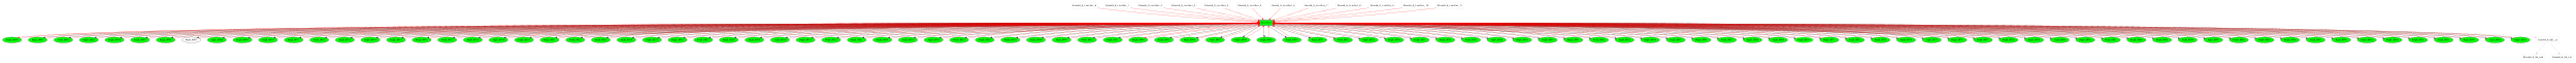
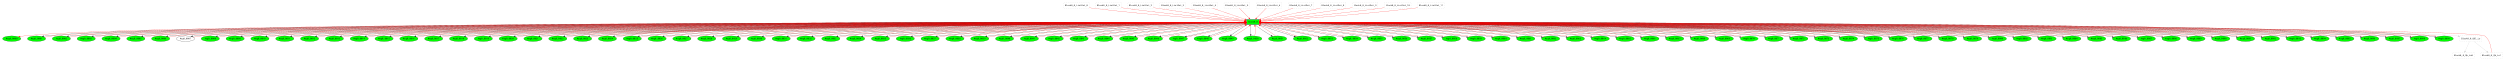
  digraph {
    fontname="Roboto Mono"
    mindist=1.0
    nodesep=0.6
    rankdir=TB
    ranksep=1.0
    root=Demo
    node [beamproc=undefined bpentry=false bpexit=false color=black cpu=0 fillcolor=green flags="0x00000102" fontname="Roboto Mono" patentry=false patexit=false pattern=AltDest0100 shape=oval style=filled type=tmsg beamin=0 bpcstart=0 bpid=0 fid=1 gid=0 reqnobeam=0 sid=0 tef=0 vacc=0]
    edge [color=red fontname="Roboto Mono" type=defdst]
    Block0_0 [color=purple flags="0x0010a107" patentry=true patexit=true penwidth=2 qhi=false qil=false qlo=true shape=rectangle tperiod=100000000 type=block beamin="" bpcstart="" bpid="" fid="" gid="" reqnobeam="" sid="" tef="" vacc=""]
    Msg0_0000 [evtno=0 par="0x0000000000000000" toffs=0]
    Msg0_0001 [evtno=1 par="0x0000000000000001" toffs=1000000]
    Msg0_0002 [evtno=2 par="0x0000000000000002" toffs=2000000]
    Msg0_0003 [evtno=3 par="0x0000000000000003" toffs=3000000]
    Msg0_0004 [evtno=4 par="0x0000000000000004" toffs=4000000]
    Msg0_0005 [evtno=5 par="0x0000000000000005" toffs=5000000]
    Msg0_0006 [evtno=6 par="0x0000000000000006" toffs=6000000]
    Msg0_0007 [evtno=7 fillcolor=white par="0x0000000000000007" toffs=7000000]
    Msg0_0008 [evtno=8 par="0x0000000000000008" toffs=8000000]
    Msg0_0009 [evtno=9 par="0x0000000000000009" toffs=9000000]
    Msg0_0010 [evtno=10 par="0x000000000000000a" toffs=10000000]
    Msg0_0011 [evtno=11 par="0x000000000000000b" toffs=11000000]
    Msg0_0012 [evtno=12 par="0x000000000000000c" toffs=12000000]
    Msg0_0013 [evtno=13 par="0x000000000000000d" toffs=13000000]
    Msg0_0014 [evtno=14 par="0x000000000000000e" toffs=14000000]
    Msg0_0015 [evtno=15 par="0x000000000000000f" toffs=15000000]
    Msg0_0016 [evtno=16 par="0x0000000000000010" toffs=16000000]
    Msg0_0017 [evtno=17 par="0x0000000000000011" toffs=17000000]
    Msg0_0018 [evtno=18 par="0x0000000000000012" toffs=18000000]
    Msg0_0019 [evtno=19 par="0x0000000000000013" toffs=19000000]
    Msg0_0020 [evtno=20 par="0x0000000000000014" toffs=20000000]
    Msg0_0021 [evtno=21 par="0x0000000000000015" toffs=21000000]
    Msg0_0022 [evtno=22 par="0x0000000000000016" toffs=22000000]
    Msg0_0023 [evtno=23 par="0x0000000000000017" toffs=23000000]
    Msg0_0024 [evtno=24 par="0x0000000000000018" toffs=24000000]
    Msg0_0025 [evtno=25 par="0x0000000000000019" toffs=25000000]
    Msg0_0026 [evtno=26 par="0x000000000000001a" toffs=26000000]
    Msg0_0027 [evtno=27 par="0x000000000000001b" toffs=27000000]
    Msg0_0028 [evtno=28 par="0x000000000000001c" toffs=28000000]
    Msg0_0029 [evtno=29 par="0x000000000000001d" toffs=29000000]
    Msg0_0030 [evtno=30 par="0x000000000000001e" toffs=30000000]
    Msg0_0031 [evtno=31 par="0x000000000000001f" toffs=31000000]
    Msg0_0032 [evtno=32 par="0x0000000000000020" toffs=32000000]
    Msg0_0033 [evtno=33 par="0x0000000000000021" toffs=33000000]
    Msg0_0034 [evtno=34 par="0x0000000000000022" toffs=34000000]
    Msg0_0035 [evtno=35 par="0x0000000000000023" toffs=35000000]
    Msg0_0036 [evtno=36 par="0x0000000000000024" toffs=36000000]
    Msg0_0037 [evtno=37 par="0x0000000000000025" toffs=37000000]
    Msg0_0038 [evtno=38 par="0x0000000000000026" toffs=38000000]
    Msg0_0039 [evtno=39 par="0x0000000000000027" toffs=39000000]
    Msg0_0040 [evtno=40 par="0x0000000000000028" toffs=40000000]
    Msg0_0041 [evtno=41 par="0x0000000000000029" toffs=41000000]
    Msg0_0042 [evtno=42 par="0x000000000000002a" toffs=42000000]
    Msg0_0043 [evtno=43 par="0x000000000000002b" toffs=43000000]
    Msg0_0044 [evtno=44 par="0x000000000000002c" toffs=44000000]
    Msg0_0045 [evtno=45 par="0x000000000000002d" toffs=45000000]
    Msg0_0046 [evtno=46 par="0x000000000000002e" toffs=46000000]
    Msg0_0047 [evtno=47 par="0x000000000000002f" toffs=47000000]
    Msg0_0048 [evtno=48 par="0x0000000000000030" toffs=48000000]
    Msg0_0049 [evtno=49 par="0x0000000000000031" toffs=49000000]
    Msg0_0050 [evtno=50 par="0x0000000000000032" toffs=50000000]
    Msg0_0051 [evtno=51 par="0x0000000000000033" toffs=51000000]
    Msg0_0052 [evtno=52 par="0x0000000000000034" toffs=52000000]
    Msg0_0053 [evtno=53 par="0x0000000000000035" toffs=53000000]
    Msg0_0054 [evtno=54 par="0x0000000000000036" toffs=54000000]
    Msg0_0055 [evtno=55 par="0x0000000000000037" toffs=55000000]
    Msg0_0056 [evtno=56 par="0x0000000000000038" toffs=56000000]
    Msg0_0057 [evtno=57 par="0x0000000000000039" toffs=57000000]
    Msg0_0058 [evtno=58 par="0x000000000000003a" toffs=58000000]
    Msg0_0059 [evtno=59 par="0x000000000000003b" toffs=59000000]
    Msg0_0060 [evtno=60 par="0x000000000000003c" toffs=60000000]
    Msg0_0061 [evtno=61 par="0x000000000000003d" toffs=61000000]
    Msg0_0062 [evtno=62 par="0x000000000000003e" toffs=62000000]
    Msg0_0063 [evtno=63 par="0x000000000000003f" toffs=63000000]
    Msg0_0064 [evtno=64 par="0x0000000000000040" toffs=64000000]
    Msg0_0065 [evtno=65 par="0x0000000000000041" toffs=65000000]
    Msg0_0066 [evtno=66 par="0x0000000000000042" toffs=66000000]
    Msg0_0067 [evtno=67 par="0x0000000000000043" toffs=67000000]
    Msg0_0068 [evtno=68 par="0x0000000000000044" toffs=68000000]
    Msg0_0069 [evtno=69 par="0x0000000000000045" toffs=69000000]
    Msg0_0070 [color=gray evtno=70 par="0x0000000000000046" toffs=70000000]
    Msg0_0071 [evtno=71 par="0x0000000000000047" toffs=71000000]
    Msg0_0072 [evtno=72 par="0x0000000000000048" toffs=72000000]
    Msg0_0073 [evtno=73 par="0x0000000000000049" toffs=73000000]
    Msg0_0074 [evtno=74 par="0x000000000000004a" toffs=74000000]
    Msg0_0075 [evtno=75 par="0x000000000000004b" toffs=75000000]
    Msg0_0076 [evtno=76 par="0x000000000000004c" toffs=76000000]
    Msg0_0077 [evtno=77 par="0x000000000000004d" toffs=77000000]
    Msg0_0078 [evtno=78 par="0x000000000000004e" toffs=78000000]
    Msg0_0079 [evtno=79 par="0x000000000000004f" toffs=79000000]
    Msg0_0080 [evtno=80 par="0x0000000000000050" toffs=80000000]
    Msg0_0082 [evtno=82 par="0x0000000000000052" toffs=82000000]
    Msg0_0083 [evtno=83 par="0x0000000000000053" toffs=83000000]
    Msg0_0084 [evtno=84 par="0x0000000000000054" toffs=84000000]
    Msg0_0085 [evtno=85 par="0x0000000000000055" toffs=85000000]
    Msg0_0086 [evtno=86 par="0x0000000000000056" toffs=86000000]
    Msg0_0087 [evtno=87 par="0x0000000000000057" toffs=87000000]
    Msg0_0088 [evtno=88 par="0x0000000000000058" toffs=88000000]
    Msg0_0089 [evtno=89 par="0x0000000000000059" toffs=89000000]
    Msg0_0090 [evtno=90 par="0x000000000000005a" toffs=90000000]
    Msg0_0091 [evtno=91 par="0x000000000000005b" toffs=91000000]
    Msg0_0092 [evtno=92 par="0x000000000000005c" toffs=92000000]
    Msg0_0093 [evtno=93 par="0x000000000000005d" toffs=93000000]
    Msg0_0094 [evtno=94 par="0x000000000000005e" toffs=94000000]
    Msg0_0095 [evtno=95 par="0x000000000000005f" toffs=95000000]
    Msg0_0096 [evtno=96 par="0x0000000000000060" toffs=96000000]
    Msg0_0097 [evtno=97 par="0x0000000000000061" toffs=97000000]
    Msg0_0098 [evtno=98 par="0x0000000000000062" toffs=98000000]
    Msg0_0099 [evtno=99 par="0x0000000000000063" toffs=99000000]
    Block0_0_QBl_Lo [color=gray fillcolor=white flags="0x00000009" shape=rectangle style="dashed, filled" type=qinfo beamproc="" bpentry="" bpexit="" patentry="" patexit="" pattern="" beamin="" bpcstart="" bpid="" fid="" gid="" reqnobeam="" sid="" tef="" vacc=""]
    Block0_0_Qb_Lo0 [color=gray fillcolor=white flags="0x0000000a" shape=rectangle style="dashed, filled" type=qbuf beamproc="" bpentry="" bpexit="" patentry="" patexit="" pattern="" beamin="" bpcstart="" bpid="" fid="" gid="" reqnobeam="" sid="" tef="" vacc=""]
    Block0_0_Qb_Lo1 [color=gray fillcolor=white flags="0x0000000a" shape=rectangle style="dashed, filled" type=qbuf beamproc="" bpentry="" bpexit="" patentry="" patexit="" pattern="" beamin="" bpcstart="" bpid="" fid="" gid="" reqnobeam="" sid="" tef="" vacc=""]
    Block0_0_ListDst_0 [color=gray fillcolor=white flags="0x0000000c" shape=rectangle style="dashed, filled" type=listdst beamproc="" bpentry="" bpexit="" patentry="" patexit="" pattern="" beamin="" bpcstart="" bpid="" fid="" gid="" reqnobeam="" sid="" tef="" vacc=""]
    Block0_0_ListDst_1 [color=gray fillcolor=white flags="0x0000000c" shape=rectangle style="dashed, filled" type=listdst beamproc="" bpentry="" bpexit="" patentry="" patexit="" pattern="" beamin="" bpcstart="" bpid="" fid="" gid="" reqnobeam="" sid="" tef="" vacc=""]
    Block0_0_ListDst_2 [color=gray fillcolor=white flags="0x0000000c" shape=rectangle style="dashed, filled" type=listdst beamproc="" bpentry="" bpexit="" patentry="" patexit="" pattern="" beamin="" bpcstart="" bpid="" fid="" gid="" reqnobeam="" sid="" tef="" vacc=""]
    Block0_0_ListDst_3 [color=gray fillcolor=white flags="0x0000000c" shape=rectangle style="dashed, filled" type=listdst beamproc="" bpentry="" bpexit="" patentry="" patexit="" pattern="" beamin="" bpcstart="" bpid="" fid="" gid="" reqnobeam="" sid="" tef="" vacc=""]
    Block0_0_ListDst_4 [color=gray fillcolor=white flags="0x0000000c" shape=rectangle style="dashed, filled" type=listdst beamproc="" bpentry="" bpexit="" patentry="" patexit="" pattern="" beamin="" bpcstart="" bpid="" fid="" gid="" reqnobeam="" sid="" tef="" vacc=""]
    Block0_0_ListDst_5 [color=gray fillcolor=white flags="0x0000000c" shape=rectangle style="dashed, filled" type=listdst beamproc="" bpentry="" bpexit="" patentry="" patexit="" pattern="" beamin="" bpcstart="" bpid="" fid="" gid="" reqnobeam="" sid="" tef="" vacc=""]
    Block0_0_ListDst_6 [color=gray fillcolor=white flags="0x0000000c" shape=rectangle style="dashed, filled" type=listdst beamproc="" bpentry="" bpexit="" patentry="" patexit="" pattern="" beamin="" bpcstart="" bpid="" fid="" gid="" reqnobeam="" sid="" tef="" vacc=""]
    Block0_0_ListDst_7 [color=gray fillcolor=white flags="0x0000000c" shape=rectangle style="dashed, filled" type=listdst beamproc="" bpentry="" bpexit="" patentry="" patexit="" pattern="" beamin="" bpcstart="" bpid="" fid="" gid="" reqnobeam="" sid="" tef="" vacc=""]
    Block0_0_ListDst_8 [color=gray fillcolor=white flags="0x0000000c" shape=rectangle style="dashed, filled" type=listdst beamproc="" bpentry="" bpexit="" patentry="" patexit="" pattern="" beamin="" bpcstart="" bpid="" fid="" gid="" reqnobeam="" sid="" tef="" vacc=""]
    Block0_0_ListDst_9 [color=gray fillcolor=white flags="0x0000000c" shape=rectangle style="dashed, filled" type=listdst beamproc="" bpentry="" bpexit="" patentry="" patexit="" pattern="" beamin="" bpcstart="" bpid="" fid="" gid="" reqnobeam="" sid="" tef="" vacc=""]
    Block0_0_ListDst_10 [color=gray fillcolor=white flags="0x0000000c" shape=rectangle style="dashed, filled" type=listdst beamproc="" bpentry="" bpexit="" patentry="" patexit="" pattern="" beamin="" bpcstart="" bpid="" fid="" gid="" reqnobeam="" sid="" tef="" vacc=""]
    Block0_0_ListDst_11 [color=gray fillcolor=white flags="0x0000000c" shape=rectangle style="dashed, filled" type=listdst beamproc="" bpentry="" bpexit="" patentry="" patexit="" pattern="" beamin="" bpcstart="" bpid="" fid="" gid="" reqnobeam="" sid="" tef="" vacc=""]
    Block0_0 -> Msg0_0000
    Block0_0 -> Msg0_0001 [color=black type=altdst]
    Block0_0 -> Msg0_0002 [color=black type=altdst]
    Block0_0 -> Msg0_0003 [color=black type=altdst]
    Block0_0 -> Msg0_0004 [color=black type=altdst]
    Block0_0 -> Msg0_0005 [color=black type=altdst]
    Block0_0 -> Msg0_0006 [color=black type=altdst]
    Block0_0 -> Msg0_0007 [color=black type=altdst]
    Block0_0 -> Msg0_0008 [color=black type=altdst]
    Block0_0 -> Msg0_0009 [color=black type=altdst]
    Block0_0 -> Msg0_0010 [color=black type=altdst]
    Block0_0 -> Msg0_0011 [color=black type=altdst]
    Block0_0 -> Msg0_0012 [color=black type=altdst]
    Block0_0 -> Msg0_0013 [color=black type=altdst]
    Block0_0 -> Msg0_0014 [color=black type=altdst]
    Block0_0 -> Msg0_0015 [color=black type=altdst]
    Block0_0 -> Msg0_0016 [color=black type=altdst]
    Block0_0 -> Msg0_0017 [color=black type=altdst]
    Block0_0 -> Msg0_0018 [color=black type=altdst]
    Block0_0 -> Msg0_0019 [color=black type=altdst]
    Block0_0 -> Msg0_0020 [color=black type=altdst]
    Block0_0 -> Msg0_0021 [color=black type=altdst]
    Block0_0 -> Msg0_0022 [color=black type=altdst]
    Block0_0 -> Msg0_0023 [color=black type=altdst]
    Block0_0 -> Msg0_0024 [color=black type=altdst]
    Block0_0 -> Msg0_0025 [color=black type=altdst]
    Block0_0 -> Msg0_0026 [color=black type=altdst]
    Block0_0 -> Msg0_0027 [color=black type=altdst]
    Block0_0 -> Msg0_0028 [color=black type=altdst]
    Block0_0 -> Msg0_0029 [color=black type=altdst]
    Block0_0 -> Msg0_0030 [color=black type=altdst]
    Block0_0 -> Msg0_0031 [color=black type=altdst]
    Block0_0 -> Msg0_0032 [color=black type=altdst]
    Block0_0 -> Msg0_0033 [color=black type=altdst]
    Block0_0 -> Msg0_0034 [color=black type=altdst]
    Block0_0 -> Msg0_0035 [color=black type=altdst]
    Block0_0 -> Msg0_0036 [color=black type=altdst]
    Block0_0 -> Msg0_0037 [color=black type=altdst]
    Block0_0 -> Msg0_0038 [color=black type=altdst]
    Block0_0 -> Msg0_0039 [color=black type=altdst]
    Block0_0 -> Msg0_0040 [color=black type=altdst]
    Block0_0 -> Msg0_0041 [color=black type=altdst]
    Block0_0 -> Msg0_0042 [color=black type=altdst]
    Block0_0 -> Msg0_0043 [color=black type=altdst]
-   Block0_0 -> Msg0_0044 [type=altdst]
+   Block0_0 -> Msg0_0044 [color=black type=altdst]
    Block0_0 -> Msg0_0045 [color=black type=altdst]
    Block0_0 -> Msg0_0046 [color=black type=altdst]
    Block0_0 -> Msg0_0047 [color=black type=altdst]
    Block0_0 -> Msg0_0048 [color=black type=altdst]
    Block0_0 -> Msg0_0049 [color=black type=altdst]
    Block0_0 -> Msg0_0050 [color=black type=altdst]
    Block0_0 -> Msg0_0051 [color=black type=altdst]
    Block0_0 -> Msg0_0052 [color=black type=altdst]
    Block0_0 -> Msg0_0053 [color=black type=altdst]
    Block0_0 -> Msg0_0054 [color=black type=altdst]
    Block0_0 -> Msg0_0055 [color=black type=altdst]
    Block0_0 -> Msg0_0056 [color=black type=altdst]
    Block0_0 -> Msg0_0057 [color=black type=altdst]
    Block0_0 -> Msg0_0058 [color=black type=altdst]
    Block0_0 -> Msg0_0059 [color=black type=altdst]
    Block0_0 -> Msg0_0060 [color=black type=altdst]
    Block0_0 -> Msg0_0061 [color=black type=altdst]
    Block0_0 -> Msg0_0062 [color=black type=altdst]
    Block0_0 -> Msg0_0063 [color=black type=altdst]
    Block0_0 -> Msg0_0064 [color=black type=altdst]
    Block0_0 -> Msg0_0065 [color=black type=altdst]
    Block0_0 -> Msg0_0066 [color=black type=altdst]
    Block0_0 -> Msg0_0067 [color=black type=altdst]
    Block0_0 -> Msg0_0068 [color=black type=altdst]
    Block0_0 -> Msg0_0069 [color=black type=altdst]
    Block0_0 -> Msg0_0070 [color=black type=altdst]
    Block0_0 -> Msg0_0071 [color=black type=altdst]
    Block0_0 -> Msg0_0072 [color=black type=altdst]
    Block0_0 -> Msg0_0073 [color=black type=altdst]
    Block0_0 -> Msg0_0074 [color=black type=altdst]
    Block0_0 -> Msg0_0075 [color=black type=altdst]
    Block0_0 -> Msg0_0076 [color=black type=altdst]
    Block0_0 -> Msg0_0077 [color=black type=altdst]
    Block0_0 -> Msg0_0078 [color=black type=altdst]
    Block0_0 -> Msg0_0079 [color=black type=altdst]
    Block0_0 -> Msg0_0080 [color=black type=altdst]
    Block0_0 -> Msg0_0082 [color=black type=altdst]
    Block0_0 -> Msg0_0083 [color=black type=altdst]
    Block0_0 -> Msg0_0084 [color=black type=altdst]
    Block0_0 -> Msg0_0085 [color=black type=altdst]
    Block0_0 -> Msg0_0086 [color=black type=altdst]
    Block0_0 -> Msg0_0087 [color=black type=altdst]
    Block0_0 -> Msg0_0088 [color=black type=altdst]
    Block0_0 -> Msg0_0089 [color=black type=altdst]
    Block0_0 -> Msg0_0090 [color=black type=altdst]
    Block0_0 -> Msg0_0091 [color=black type=altdst]
    Block0_0 -> Msg0_0092 [color=black type=altdst]
    Block0_0 -> Msg0_0093 [color=black type=altdst]
    Block0_0 -> Msg0_0094 [color=black type=altdst]
    Block0_0 -> Msg0_0095 [color=black type=altdst]
    Block0_0 -> Msg0_0096 [color=black type=altdst]
    Block0_0 -> Msg0_0097 [color=black type=altdst]
    Block0_0 -> Msg0_0098 [color=black type=altdst]
    Block0_0 -> Msg0_0099 [color=black type=altdst]
    Block0_0 -> Block0_0_QBl_Lo [color=gray type=priolo]
-   Msg0_0000 -> Block0_0
+   Block0_0_Qb_Lo1 -> Block0_0
    Msg0_0001 -> Block0_0
    Msg0_0002 -> Block0_0
    Msg0_0003 -> Block0_0
    Msg0_0004 -> Block0_0
    Msg0_0005 -> Block0_0
    Msg0_0006 -> Block0_0
    Msg0_0007 -> Block0_0
    Msg0_0008 -> Block0_0
    Msg0_0009 -> Block0_0
    Msg0_0010 -> Block0_0
    Msg0_0011 -> Block0_0
    Msg0_0012 -> Block0_0
    Msg0_0013 -> Block0_0
    Msg0_0014 -> Block0_0
    Msg0_0015 -> Block0_0
    Msg0_0016 -> Block0_0
    Msg0_0017 -> Block0_0
    Msg0_0018 -> Block0_0
    Msg0_0019 -> Block0_0
    Msg0_0020 -> Block0_0
    Msg0_0021 -> Block0_0
    Msg0_0022 -> Block0_0
    Msg0_0023 -> Block0_0
    Msg0_0024 -> Block0_0
    Msg0_0025 -> Block0_0
    Msg0_0026 -> Block0_0
    Msg0_0027 -> Block0_0
    Msg0_0028 -> Block0_0
    Msg0_0029 -> Block0_0
    Msg0_0030 -> Block0_0
    Msg0_0031 -> Block0_0
    Msg0_0032 -> Block0_0
    Msg0_0033 -> Block0_0
    Msg0_0034 -> Block0_0
    Msg0_0035 -> Block0_0
    Msg0_0036 -> Block0_0
    Msg0_0037 -> Block0_0
    Msg0_0038 -> Block0_0
    Msg0_0039 -> Block0_0
    Msg0_0040 -> Block0_0
    Msg0_0041 -> Block0_0
    Msg0_0042 -> Block0_0
    Msg0_0043 -> Block0_0
    Msg0_0044 -> Block0_0
    Msg0_0045 -> Block0_0
    Msg0_0046 -> Block0_0
    Msg0_0047 -> Block0_0
    Msg0_0048 -> Block0_0
    Msg0_0049 -> Block0_0
    Msg0_0050 -> Block0_0
    Msg0_0051 -> Block0_0
    Msg0_0052 -> Block0_0
    Msg0_0053 -> Block0_0
    Msg0_0054 -> Block0_0
    Msg0_0055 -> Block0_0
    Msg0_0056 -> Block0_0
    Msg0_0057 -> Block0_0
    Msg0_0058 -> Block0_0
    Msg0_0059 -> Block0_0
    Msg0_0060 -> Block0_0
    Msg0_0061 -> Block0_0
    Msg0_0062 -> Block0_0
    Msg0_0063 -> Block0_0
    Msg0_0064 -> Block0_0
    Msg0_0065 -> Block0_0
    Msg0_0066 -> Block0_0
    Msg0_0067 -> Block0_0
    Msg0_0068 -> Block0_0
    Msg0_0069 -> Block0_0
    Msg0_0070 -> Block0_0
    Msg0_0071 -> Block0_0
    Msg0_0072 -> Block0_0
    Msg0_0073 -> Block0_0
    Msg0_0074 -> Block0_0
    Msg0_0075 -> Block0_0
    Msg0_0076 -> Block0_0
    Msg0_0077 -> Block0_0
    Msg0_0078 -> Block0_0
    Msg0_0079 -> Block0_0
    Msg0_0080 -> Block0_0
    Msg0_0082 -> Block0_0
    Msg0_0083 -> Block0_0
    Msg0_0084 -> Block0_0
    Msg0_0085 -> Block0_0
    Msg0_0086 -> Block0_0
    Msg0_0087 -> Block0_0
    Msg0_0088 -> Block0_0
    Msg0_0089 -> Block0_0
    Msg0_0090 -> Block0_0
    Msg0_0091 -> Block0_0
    Msg0_0092 -> Block0_0
    Msg0_0093 -> Block0_0
    Msg0_0094 -> Block0_0
    Msg0_0095 -> Block0_0
    Msg0_0096 -> Block0_0
    Msg0_0097 -> Block0_0
    Msg0_0098 -> Block0_0
    Msg0_0099 -> Block0_0
    Block0_0_QBl_Lo -> Block0_0_Qb_Lo0 [color=gray type=meta]
    Block0_0_QBl_Lo -> Block0_0_Qb_Lo1 [color=gray type=meta]
    Block0_0_ListDst_0 -> Block0_0
    Block0_0_ListDst_1 -> Block0_0
    Block0_0_ListDst_2 -> Block0_0
    Block0_0_ListDst_3 -> Block0_0
    Block0_0_ListDst_4 -> Block0_0
    Block0_0_ListDst_5 -> Block0_0
    Block0_0_ListDst_6 -> Block0_0
    Block0_0_ListDst_7 -> Block0_0
    Block0_0_ListDst_8 -> Block0_0
    Block0_0_ListDst_9 -> Block0_0
    Block0_0_ListDst_10 -> Block0_0
    Block0_0_ListDst_11 -> Block0_0
  }
